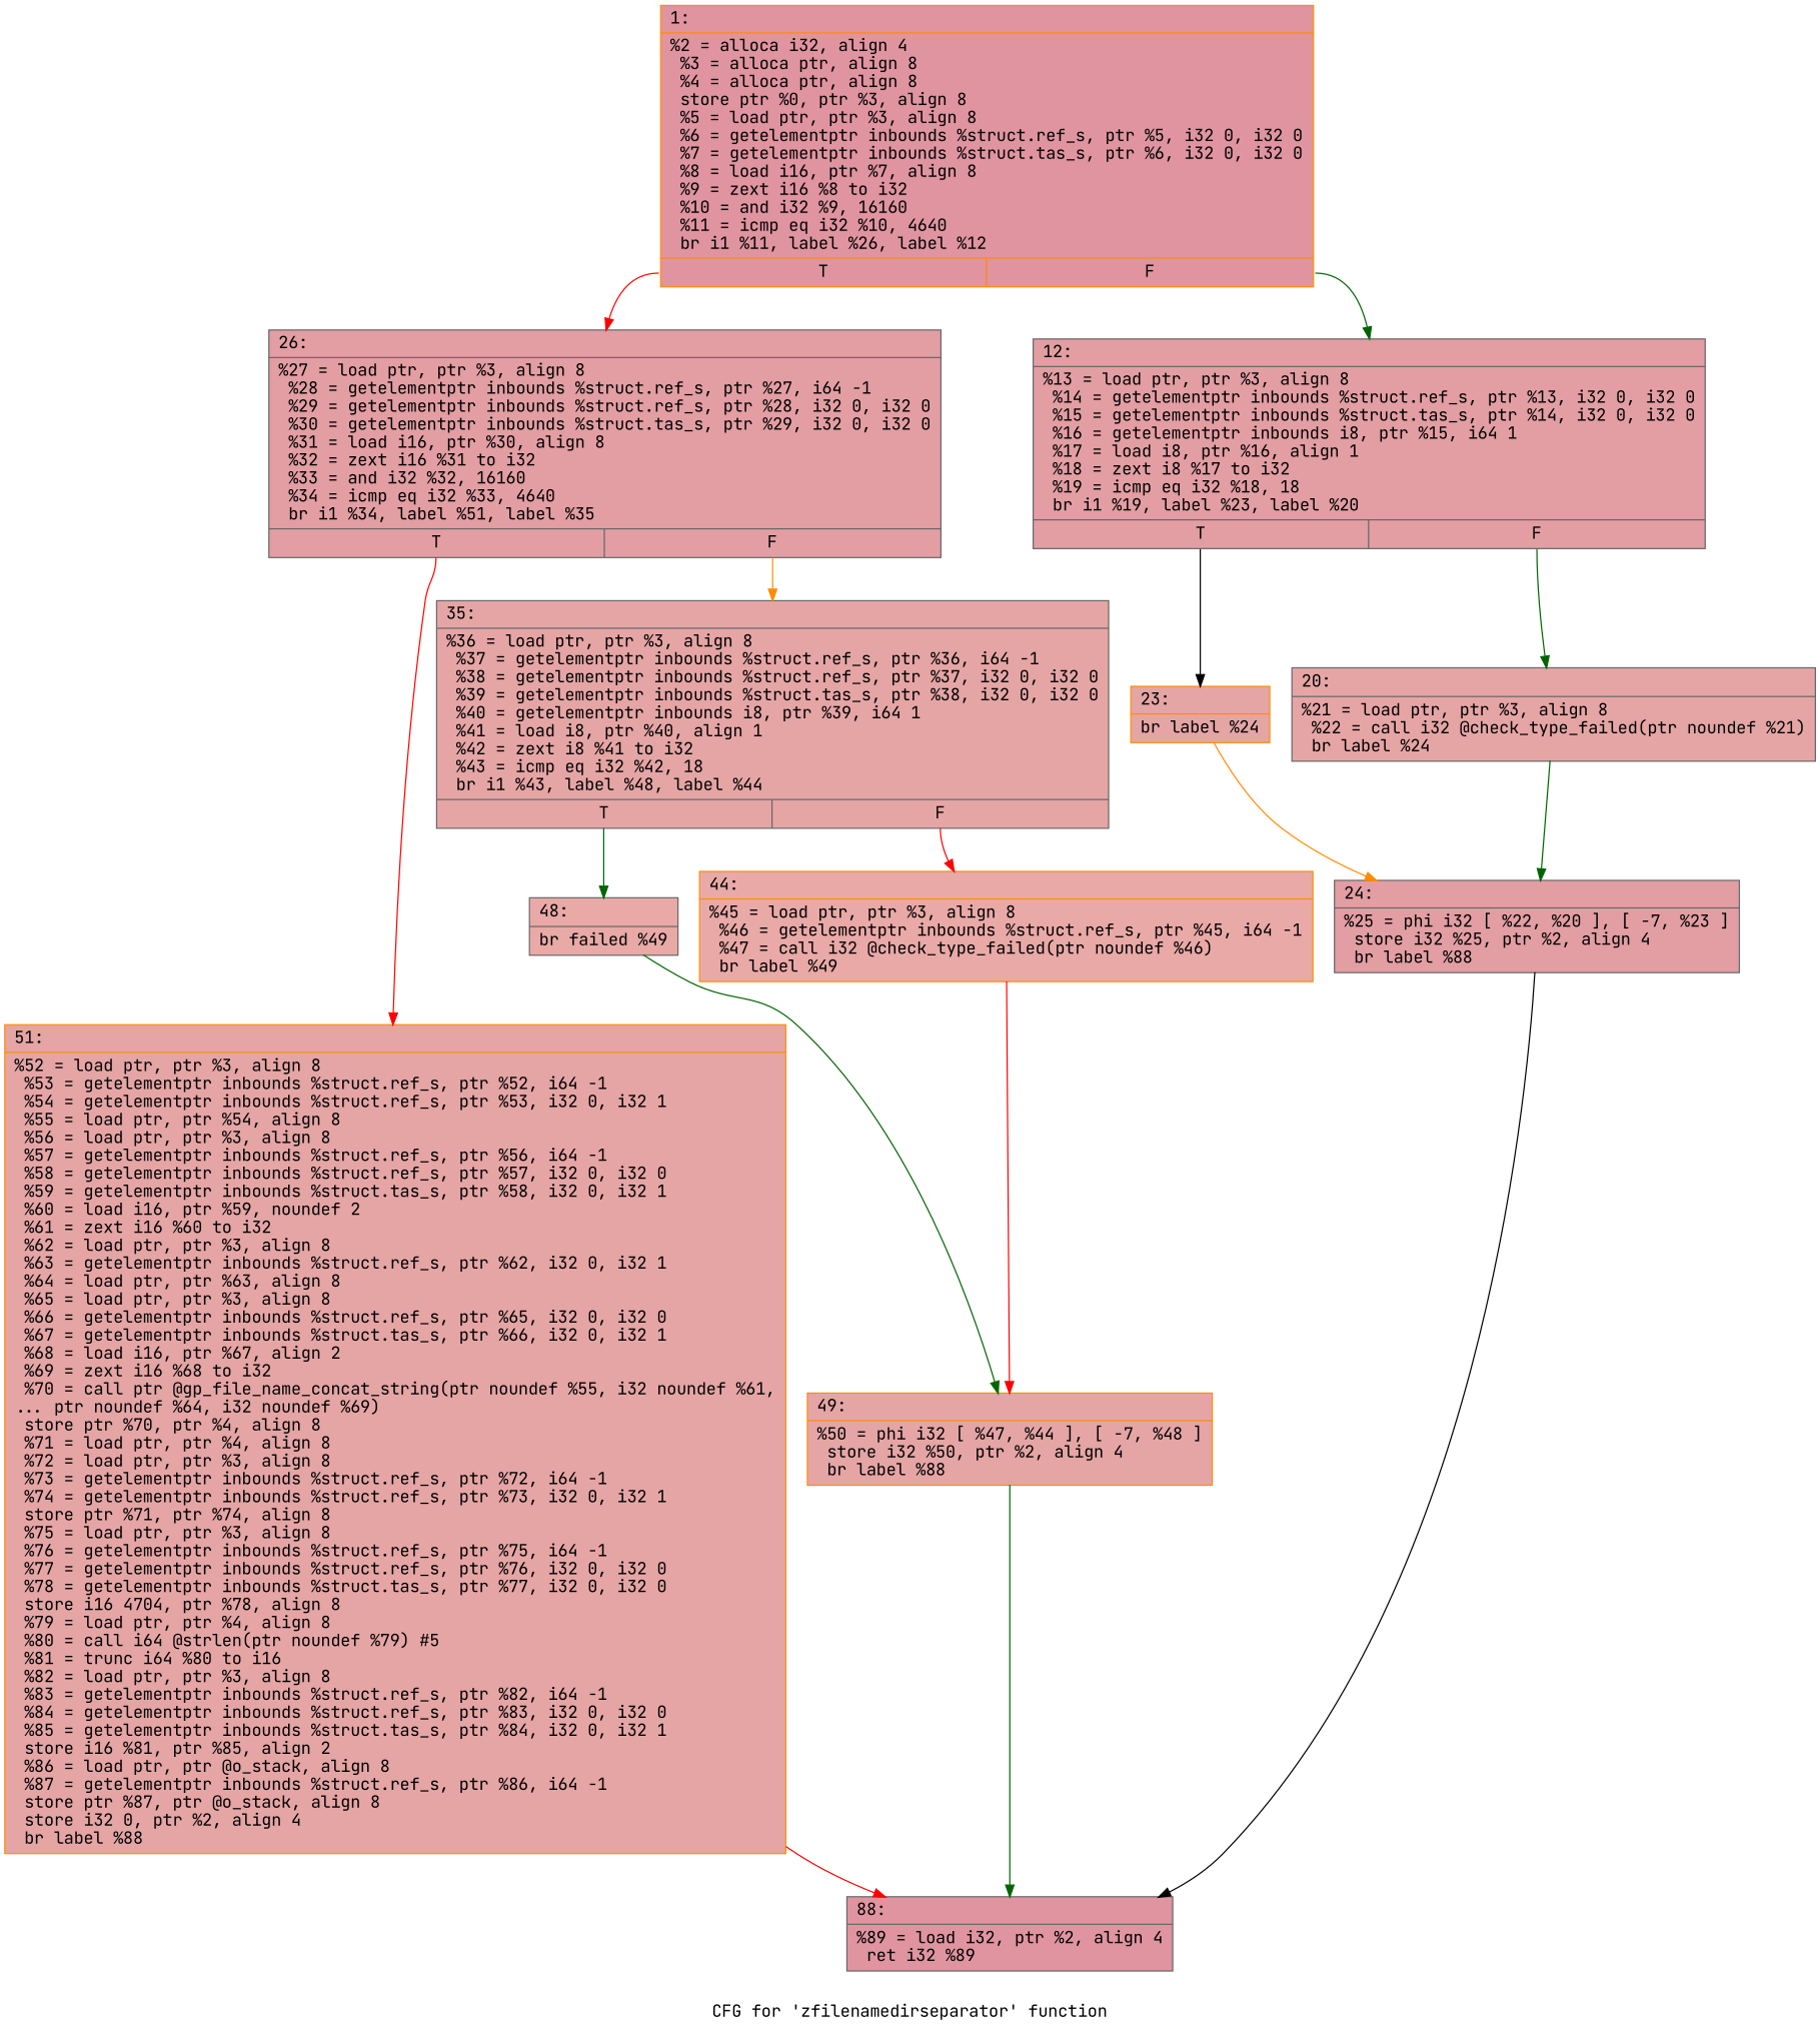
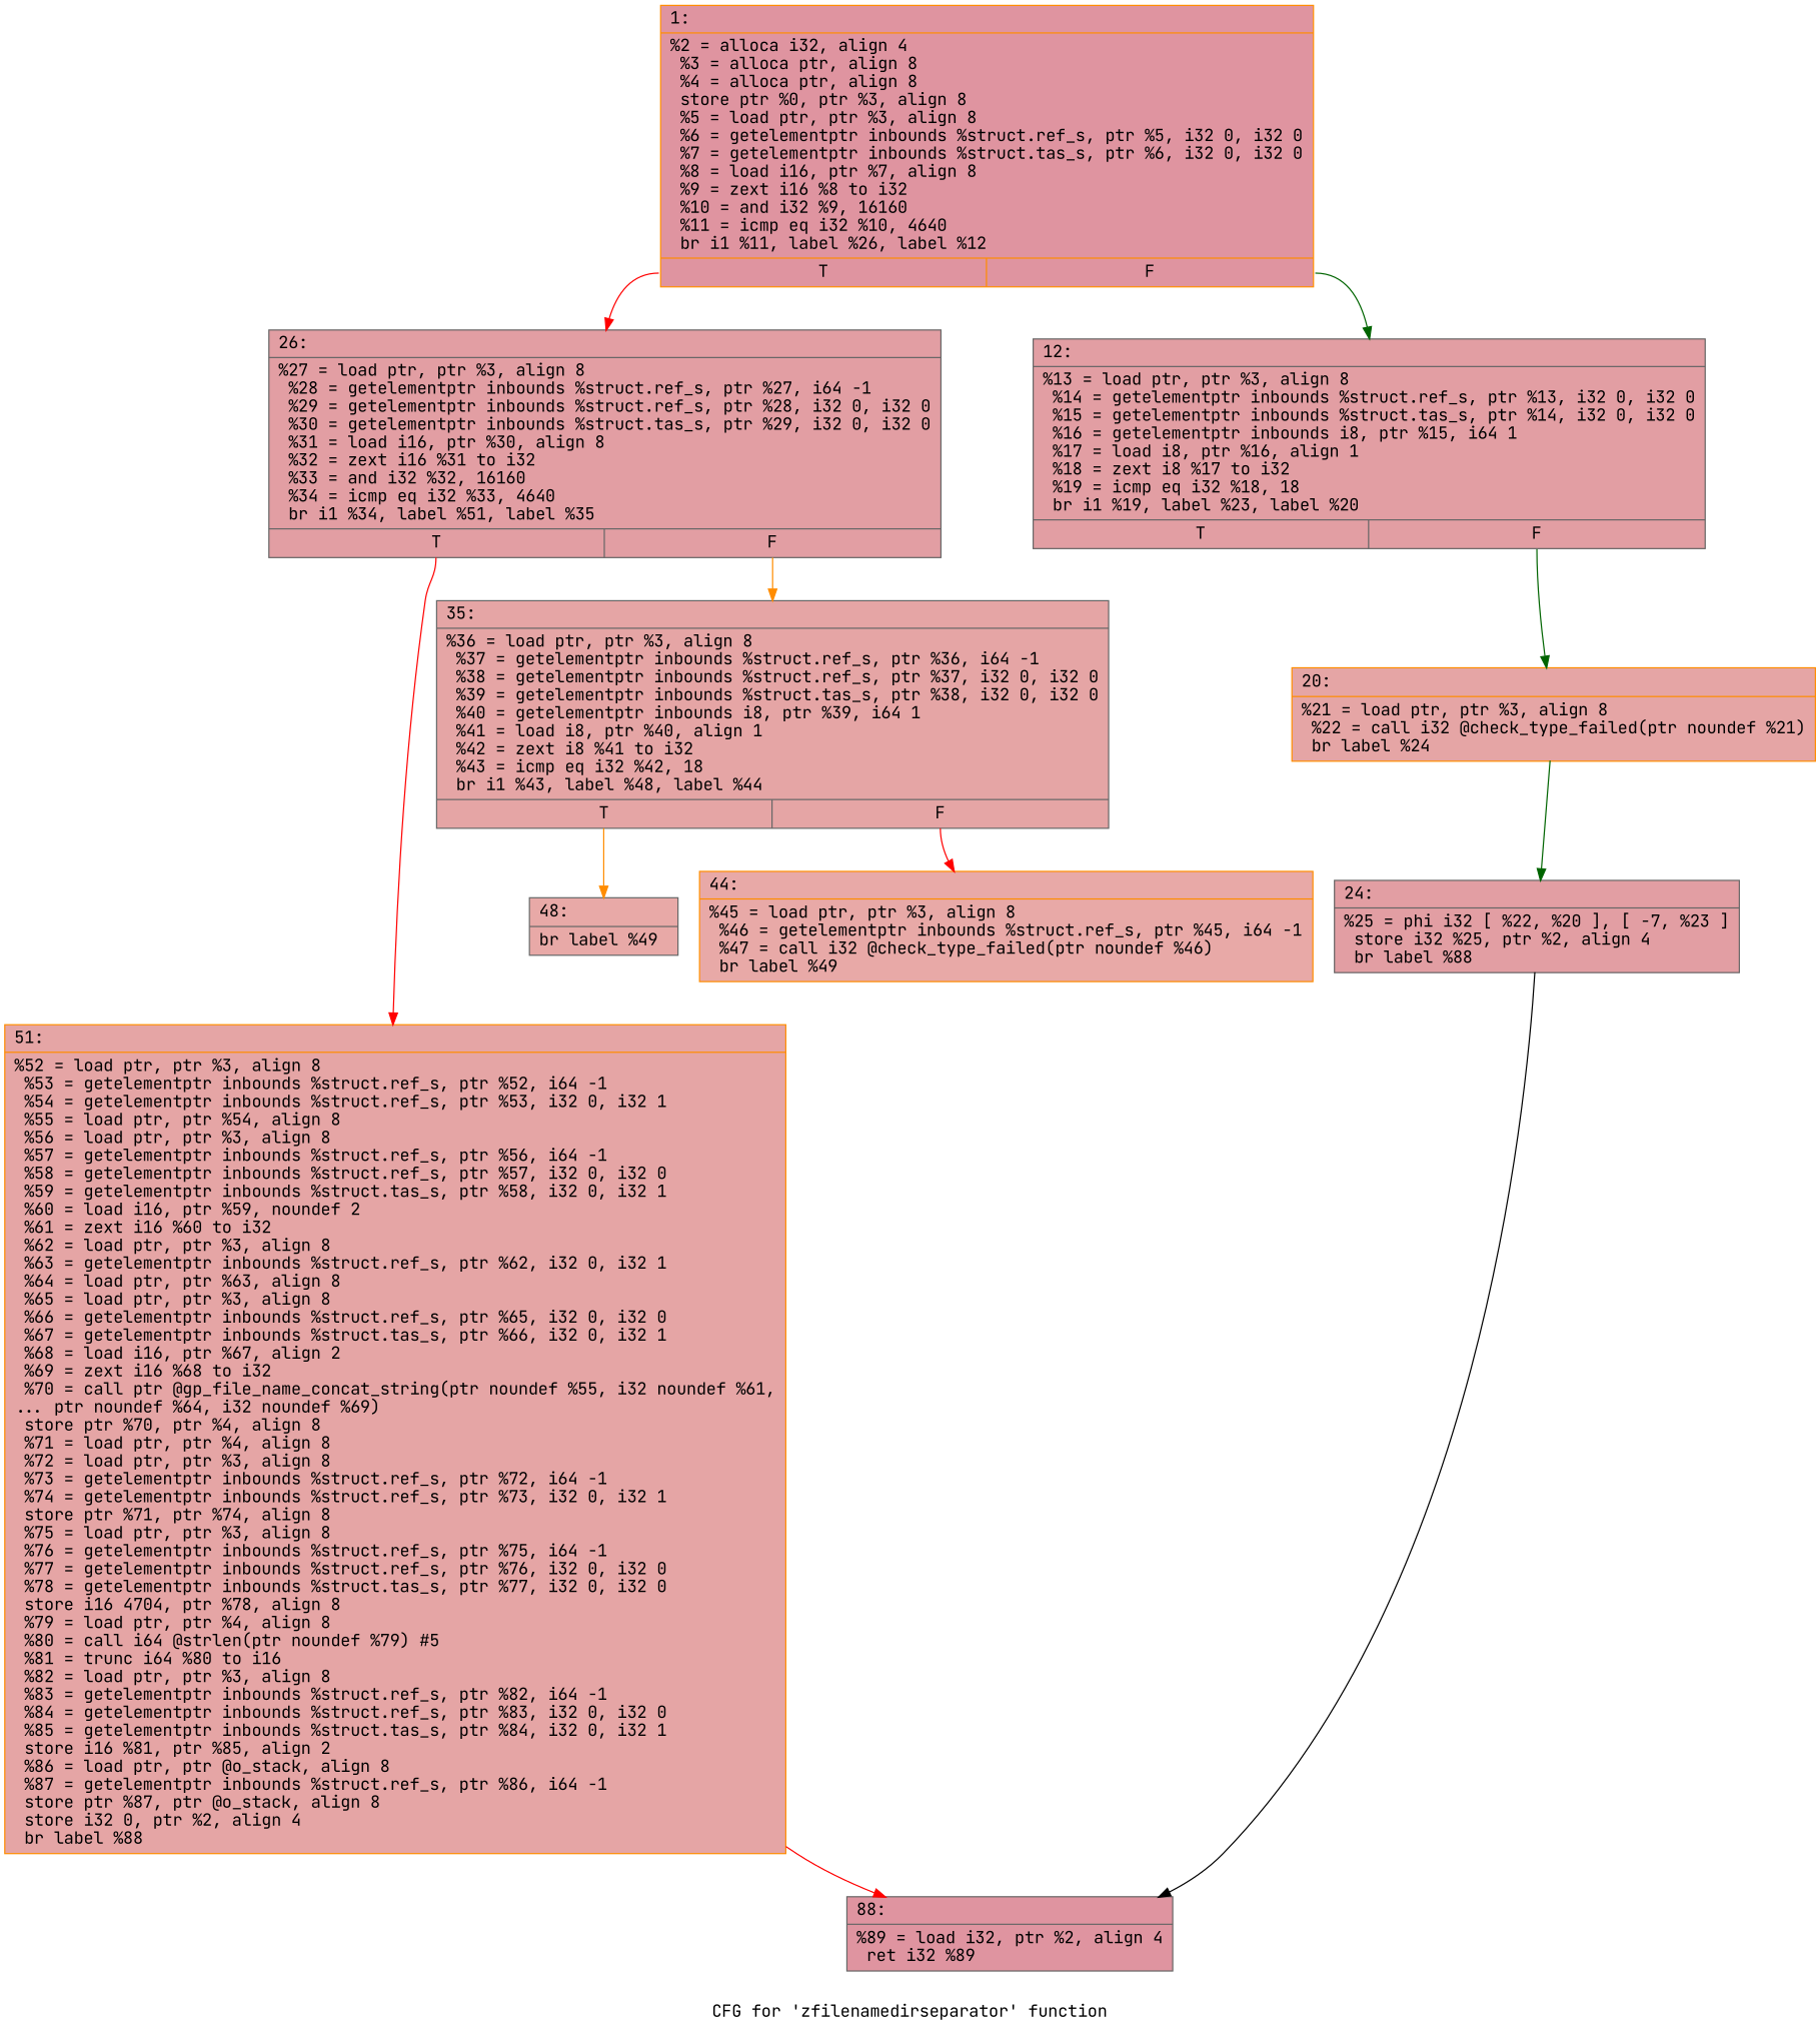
  digraph {
    fontname="JetBrains Mono"
    label="CFG for 'zfilenamedirseparator' function"
    node [color=gray40 fillcolor="#c5333470" fontname="JetBrains Mono" shape=record style=filled]
    edge [color=red fontname="JetBrains Mono"]
    n1 [color=darkorange fillcolor="#b70d2870" label="{1:\l|  %2 = alloca i32, align 4\l  %3 = alloca ptr, align 8\l  %4 = alloca ptr, align 8\l  store ptr %0, ptr %3, align 8\l  %5 = load ptr, ptr %3, align 8\l  %6 = getelementptr inbounds %struct.ref_s, ptr %5, i32 0, i32 0\l  %7 = getelementptr inbounds %struct.tas_s, ptr %6, i32 0, i32 0\l  %8 = load i16, ptr %7, align 8\l  %9 = zext i16 %8 to i32\l  %10 = and i32 %9, 16160\l  %11 = icmp eq i32 %10, 4640\l  br i1 %11, label %26, label %12\l|{<s0>T|<s1>F}}"]
    n2 [fillcolor="#be242e70" label="{26:\l|  %27 = load ptr, ptr %3, align 8\l  %28 = getelementptr inbounds %struct.ref_s, ptr %27, i64 -1\l  %29 = getelementptr inbounds %struct.ref_s, ptr %28, i32 0, i32 0\l  %30 = getelementptr inbounds %struct.tas_s, ptr %29, i32 0, i32 0\l  %31 = load i16, ptr %30, align 8\l  %32 = zext i16 %31 to i32\l  %33 = and i32 %32, 16160\l  %34 = icmp eq i32 %33, 4640\l  br i1 %34, label %51, label %35\l|{<s0>T|<s1>F}}"]
    n3 [fillcolor="#be242e70" label="{12:\l|  %13 = load ptr, ptr %3, align 8\l  %14 = getelementptr inbounds %struct.ref_s, ptr %13, i32 0, i32 0\l  %15 = getelementptr inbounds %struct.tas_s, ptr %14, i32 0, i32 0\l  %16 = getelementptr inbounds i8, ptr %15, i64 1\l  %17 = load i8, ptr %16, align 1\l  %18 = zext i8 %17 to i32\l  %19 = icmp eq i32 %18, 18\l  br i1 %19, label %23, label %20\l|{<s0>T|<s1>F}}"]
    n4 [color=darkorange label="{51:\l|  %52 = load ptr, ptr %3, align 8\l  %53 = getelementptr inbounds %struct.ref_s, ptr %52, i64 -1\l  %54 = getelementptr inbounds %struct.ref_s, ptr %53, i32 0, i32 1\l  %55 = load ptr, ptr %54, align 8\l  %56 = load ptr, ptr %3, align 8\l  %57 = getelementptr inbounds %struct.ref_s, ptr %56, i64 -1\l  %58 = getelementptr inbounds %struct.ref_s, ptr %57, i32 0, i32 0\l  %59 = getelementptr inbounds %struct.tas_s, ptr %58, i32 0, i32 1\l  %60 = load i16, ptr %59, noundef 2\l  %61 = zext i16 %60 to i32\l  %62 = load ptr, ptr %3, align 8\l  %63 = getelementptr inbounds %struct.ref_s, ptr %62, i32 0, i32 1\l  %64 = load ptr, ptr %63, align 8\l  %65 = load ptr, ptr %3, align 8\l  %66 = getelementptr inbounds %struct.ref_s, ptr %65, i32 0, i32 0\l  %67 = getelementptr inbounds %struct.tas_s, ptr %66, i32 0, i32 1\l  %68 = load i16, ptr %67, align 2\l  %69 = zext i16 %68 to i32\l  %70 = call ptr @gp_file_name_concat_string(ptr noundef %55, i32 noundef %61,\l... ptr noundef %64, i32 noundef %69)\l  store ptr %70, ptr %4, align 8\l  %71 = load ptr, ptr %4, align 8\l  %72 = load ptr, ptr %3, align 8\l  %73 = getelementptr inbounds %struct.ref_s, ptr %72, i64 -1\l  %74 = getelementptr inbounds %struct.ref_s, ptr %73, i32 0, i32 1\l  store ptr %71, ptr %74, align 8\l  %75 = load ptr, ptr %3, align 8\l  %76 = getelementptr inbounds %struct.ref_s, ptr %75, i64 -1\l  %77 = getelementptr inbounds %struct.ref_s, ptr %76, i32 0, i32 0\l  %78 = getelementptr inbounds %struct.tas_s, ptr %77, i32 0, i32 0\l  store i16 4704, ptr %78, align 8\l  %79 = load ptr, ptr %4, align 8\l  %80 = call i64 @strlen(ptr noundef %79) #5\l  %81 = trunc i64 %80 to i16\l  %82 = load ptr, ptr %3, align 8\l  %83 = getelementptr inbounds %struct.ref_s, ptr %82, i64 -1\l  %84 = getelementptr inbounds %struct.ref_s, ptr %83, i32 0, i32 0\l  %85 = getelementptr inbounds %struct.tas_s, ptr %84, i32 0, i32 1\l  store i16 %81, ptr %85, align 2\l  %86 = load ptr, ptr @o_stack, align 8\l  %87 = getelementptr inbounds %struct.ref_s, ptr %86, i64 -1\l  store ptr %87, ptr @o_stack, align 8\l  store i32 0, ptr %2, align 4\l  br label %88\l}"]
    n5 [label="{35:\l|  %36 = load ptr, ptr %3, align 8\l  %37 = getelementptr inbounds %struct.ref_s, ptr %36, i64 -1\l  %38 = getelementptr inbounds %struct.ref_s, ptr %37, i32 0, i32 0\l  %39 = getelementptr inbounds %struct.tas_s, ptr %38, i32 0, i32 0\l  %40 = getelementptr inbounds i8, ptr %39, i64 1\l  %41 = load i8, ptr %40, align 1\l  %42 = zext i8 %41 to i32\l  %43 = icmp eq i32 %42, 18\l  br i1 %43, label %48, label %44\l|{<s0>T|<s1>F}}"]
-   n6 [color=darkorange label="{23:\l|  br label %24\l}"]
-   n7 [label="{20:\l|  %21 = load ptr, ptr %3, align 8\l  %22 = call i32 @check_type_failed(ptr noundef %21)\l  br label %24\l}"]
+   n7 [color=darkorange label="{20:\l|  %21 = load ptr, ptr %3, align 8\l  %22 = call i32 @check_type_failed(ptr noundef %21)\l  br label %24\l}"]
    n8 [fillcolor="#b70d2870" label="{88:\l|  %89 = load i32, ptr %2, align 4\l  ret i32 %89\l}"]
-   n9 [fillcolor="#ca3b3770" label="{48:\l|  br failed %49\l}"]
+   n9 [fillcolor="#ca3b3770" label="{48:\l|  br label %49\l}"]
    n10 [color=darkorange fillcolor="#ca3b3770" label="{44:\l|  %45 = load ptr, ptr %3, align 8\l  %46 = getelementptr inbounds %struct.ref_s, ptr %45, i64 -1\l  %47 = call i32 @check_type_failed(ptr noundef %46)\l  br label %49\l}"]
    n11 [fillcolor="#be242e70" label="{24:\l|  %25 = phi i32 [ %22, %20 ], [ -7, %23 ]\l  store i32 %25, ptr %2, align 4\l  br label %88\l}"]
-   n12 [color=darkorange label="{49:\l|  %50 = phi i32 [ %47, %44 ], [ -7, %48 ]\l  store i32 %50, ptr %2, align 4\l  br label %88\l}"]
    n1 -> n2 [tailport=s0]
    n1 -> n3 [color=darkgreen tailport=s1]
    n2 -> n4 [tailport=s0]
    n2 -> n5 [color=darkorange tailport=s1]
-   n3 -> n6 [color=black tailport=s0]
    n3 -> n7 [color=darkgreen tailport=s1]
    n4 -> n8
-   n5 -> n9 [color=darkgreen tailport=s0]
+   n5 -> n9 [color=darkorange tailport=s0]
    n5 -> n10 [tailport=s1]
-   n6 -> n11 [color=darkorange]
    n7 -> n11 [color=darkgreen]
-   n9 -> n12 [color=darkgreen]
-   n10 -> n12
    n11 -> n8 [color=black]
-   n12 -> n8 [color=darkgreen]
  }
